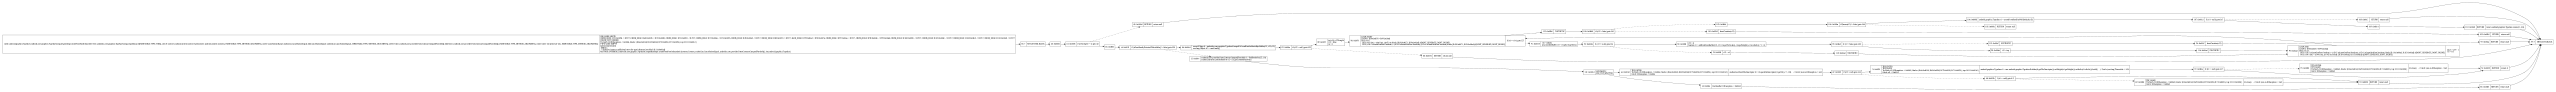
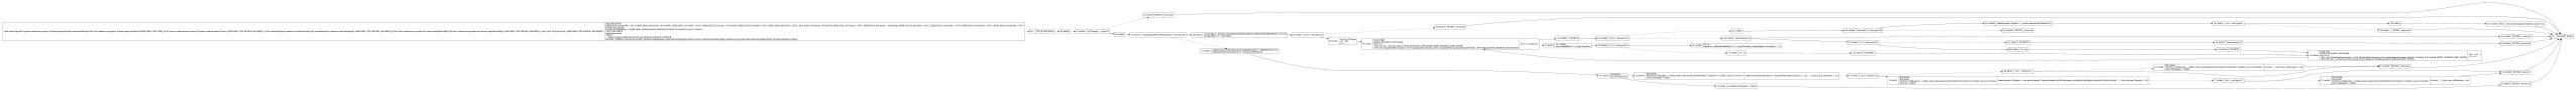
  digraph {
    fontname="PT Serif"
    rankdir=LR
    node [fontname="PT Serif" shape=record]
    edge [fontname="PT Serif"]
    n1 [label="{58\:\ ?|MTH_ENTER_BLOCK\l}"]
    n2 [label="{60\:\ 0x0000}"]
    n3 [label="{61\:\ 0x000b|if (r23.length \>= 1) goto L5\l}"]
    n4 [label="{62\:\ 0x000d|RETURN\l|return null\l}"]
    n5 [label="{63\:\ 0x000e}"]
    n6 [label="{59\:\ ?|MTH_EXIT_BLOCK\l}"]
    n7 [label="{64\:\ 0x0012|if (isFontFamilyPrivateAPIAvailable() != false) goto L20\l}"]
    n8 [label="{65\:\ 0x0014|androidx.core.provider.FontsContractCompat$FontInfo r1 = findBestInfo(r23, r24)\landroid.content.ContentResolver r2 = r21.getContentResolver()\l}"]
    n9 [label="{86\:\ 0x0064|java.util.Map r0 = androidx.core.graphics.TypefaceCompatUtil.readFontInfoIntoByteBuffer(r21, r23, r22)\ljava.lang.Object r13 = newFamily()\l}"]
    n10 [label="{111\:\ 0x001d|SYNTHETIC\lEXC_TOP_SPLITTER\l}"]
    n11 [label="{87\:\ 0x006e|if (r13 != null) goto L23\l}"]
    n12 [label="{66\:\ 0x001d|TRY_ENTER\lTryCatch #2 \{IOException \-\> 0x0062, blocks: (B:66:0x001d, B:69:0x002d, B:73:0x0050, B:71:0x0031), top: B:111:0x001d \}\lCatch: IOException \-\> 0x0062\l|android.os.ParcelFileDescriptor r0 = r2.openFileDescriptor(r1.getUri(), \"r\", r22)     \/\/ Catch: java.io.IOException \-\> L62\l}"]
    n13 [label="{84\:\ 0x0062|ExcHandler: IOException \-\> 0x0062\l}"]
    n14 [label="{67\:\ 0x0028|if (r0 != null) goto L14\l}"]
    n15 [label="{85\:\ 0x0063|RETURN\l|return null\l}"]
    n16 [label="{68\:\ 0x002b|if (r0 == null) goto L13\l}"]
    n17 [label="{71\:\ 0x0031|TRY_ENTER\lTRY_LEAVE\lTryCatch #2 \{IOException \-\> 0x0062, blocks: (B:66:0x001d, B:69:0x002d, B:73:0x0050, B:71:0x0031), top: B:111:0x001d \}\lCatch: all \-\> 0x0054\l|android.graphics.Typeface r0 = new android.graphics.Typeface.Builder(r0.getFileDescriptor()).setWeight(r1.getWeight()).setItalic(r1.isItalic()).build()     \/\/ Catch: java.lang.Throwable \-\> L54\l}"]
    n18 [label="{69\:\ 0x002d|TRY_LEAVE\lTryCatch #2 \{IOException \-\> 0x0062, blocks: (B:66:0x001d, B:69:0x002d, B:73:0x0050, B:71:0x0031), top: B:111:0x001d \}\lCatch: IOException \-\> 0x0062\l|r0.close()     \/\/ Catch: java.io.IOException \-\> L62\l}"]
    n19 [label="{70\:\ 0x0030|RETURN\l|return null\l}"]
    n20 [label="{72\:\ 0x004e|if (r0 == null) goto L17\l}"]
    n21 [label="{73\:\ 0x0050|TRY_ENTER\lTRY_LEAVE\lTryCatch #2 \{IOException \-\> 0x0062, blocks: (B:66:0x001d, B:69:0x002d, B:73:0x0050, B:71:0x0031), top: B:111:0x001d \}\lCatch: IOException \-\> 0x0062\l|r0.close()     \/\/ Catch: java.io.IOException \-\> L62\l}"]
    n22 [label="{74\:\ 0x0053|RETURN\l|return r0\l}"]
    n23 [label="{88\:\ 0x0070|RETURN\l|return null\l}"]
    n24 [label="{89\:\ 0x0071|int r14 = r23.length\lr15 = false\lr6 = 0\l}"]
    n25 [label="{90\:\ 0x0076|LOOP_START\lLOOP:0: B:90:0x0076\-\>B:99:0x00ad\lPHI: r6 r15 \l  PHI: (r6v1 int) = (r6v0 int), (r6v3 int) binds: [B:89:0x0071, B:99:0x00ad] A[DONT_GENERATE, DONT_INLINE]\l  PHI: (r15v1 'atLeastOneFont' boolean) = (r15v0 'atLeastOneFont' boolean), (r15v4 'atLeastOneFont' boolean) binds: [B:89:0x0071, B:99:0x00ad] A[DONT_GENERATE, DONT_INLINE]\l|if (r6 \>= r14) goto L37\l}"]
    n26 [label="{91\:\ 0x0078|r16 = r23[r6]\ljava.nio.ByteBuffer r17 = r0.get(r16.getUri())\l}"]
    n27 [label="{113\:\ 0x00b0|SYNTHETIC\l}"]
    n28 [label="{92\:\ 0x0086|if (r17 != null) goto L30\l}"]
    n29 [label="{100\:\ 0x00b0|if (r15 != false) goto L41\l}"]
    n30 [label="{93\:\ 0x0088|r19 = r6\l}"]
    n31 [label="{94\:\ 0x008b|r19 = r6\lboolean r1 = addFontFromBuffer(r13, r17, r16.getTtcIndex(), r16.getWeight(), r16.isItalic() ? 1 : 0)\l}"]
    n32 [label="{115\:\ 0x00ad|SYNTHETIC\l}"]
    n33 [label="{95\:\ 0x00a5|if (r1 != false) goto L32\l}"]
    n34 [label="{99\:\ 0x00ad|LOOP_END\lLOOP:0: B:90:0x0076\-\>B:99:0x00ad\lPHI: r15 r19 \l  PHI: (r15v3 'atLeastOneFont' boolean) = (r15v2 'atLeastOneFont' boolean), (r15v1 'atLeastOneFont' boolean) binds: [B:114:0x00ad, B:115:0x00ad] A[DONT_GENERATE, DONT_INLINE]\l  PHI: (r19v1 int) = (r19v0 int), (r19v2 int) binds: [B:114:0x00ad, B:115:0x00ad] A[DONT_GENERATE, DONT_INLINE]\l|int r6 = r19 + 1\lr15 = r15\l}"]
    n35 [label="{98\:\ 0x00ab|r15 = top\l}"]
    n36 [label="{112\:\ 0x00a7|SYNTHETIC\l}"]
    n37 [label="{114\:\ 0x00ad|SYNTHETIC\l}"]
    n38 [label="{96\:\ 0x00a7|abortCreation(r13)\l}"]
    n39 [label="{97\:\ 0x00aa|RETURN\l|return null\l}"]
    n40 [label="{101\:\ 0x00b2|abortCreation(r13)\l}"]
    n41 [label="{103\:\ 0x00b6}"]
    n42 [label="{102\:\ 0x00b5|RETURN\l|return null\l}"]
    n43 [label="{104\:\ 0x00ba|if (freeze(r13) != false) goto L44\l}"]
    n44 [label="{105\:\ 0x00bc|RETURN\l|return null\l}"]
    n45 [label="{106\:\ 0x00bd|android.graphics.Typeface r1 = createFromFamiliesWithDefault(r13)\l}"]
    n46 [label="{107\:\ 0x00c1|if (r1 != null) goto L47\l}"]
    n47 [label="{108\:\ 0x00c3|RETURN\l|return null\l}"]
    n48 [label="{109\:\ 0x00c4}"]
-   n49 [label="{110\:\ 0x00c8|RETURN\l|return android.graphics.Typeface.create(r1, r24)\l}"]
+   n49 [label="{110\:\ 0x00c8|BACK\l|return android.graphics.Typeface.create(r1, r24)\l}"]
    n50 [label="{public android.graphics.Typeface androidx.core.graphics.TypefaceCompatApi26Impl.createFromFontInfo((r20v0 'this' androidx.core.graphics.TypefaceCompatApi26Impl A[IMMUTABLE_TYPE, THIS]), (r21v0 'context' android.content.Context A[D('context' android.content.Context), IMMUTABLE_TYPE, METHOD_ARGUMENT]), (r22v0 'cancellationSignal' android.os.CancellationSignal A[D('cancellationSignal' android.os.CancellationSignal), IMMUTABLE_TYPE, METHOD_ARGUMENT]), (r23v0 'fonts' androidx.core.provider.FontsContractCompat$FontInfo[] A[D('fonts' androidx.core.provider.FontsContractCompat$FontInfo[]), IMMUTABLE_TYPE, METHOD_ARGUMENT]), (r24v0 'style' int A[D('style' int), IMMUTABLE_TYPE, METHOD_ARGUMENT]))  | USE_LINES_HINTS\lCROSS_EDGE: B:70:0x0030 \-\> B:59:?, CROSS_EDGE: B:68:0x002b \-\> B:70:0x0030, CROSS_EDGE: B:74:0x0053 \-\> B:59:?, CROSS_EDGE: B:72:0x004e \-\> B:74:0x0053, CROSS_EDGE: B:85:0x0063 \-\> B:59:?, CROSS_EDGE: B:88:0x0070 \-\> B:59:?, BACK_EDGE: B:99:0x00ad \-\> B:90:0x0076, CROSS_EDGE: B:97:0x00aa \-\> B:59:?, CROSS_EDGE: B:98:0x00ab \-\> B:99:0x00ad, CROSS_EDGE: B:102:0x00b5 \-\> B:59:?, CROSS_EDGE: B:105:0x00bc \-\> B:59:?, CROSS_EDGE: B:108:0x00c3 \-\> B:59:?, CROSS_EDGE: B:110:0x00c8 \-\> B:59:?\lINLINE_NOT_NEEDED\lTryCatch #2 \{IOException \-\> 0x0062, blocks: (B:66:0x001d, B:69:0x002d, B:73:0x0050, B:71:0x0031), top: B:111:0x001d \}\lTYPE_VARS: EMPTY\lJadxCommentsAttr\{\l DEBUG: \l \-\> Failed to insert an additional move for type inference into block B:114:0x00ad\}\lMETHOD_OVERRIDE: [androidx.core.graphics.TypefaceCompatBaseImpl.createFromFontInfo(android.content.Context, android.os.CancellationSignal, androidx.core.provider.FontsContractCompat$FontInfo[], int):android.graphics.Typeface]\l}"]
    n1 -> n2
    n2 -> n3
    n3 -> n4 [style=dashed]
    n3 -> n5
    n4 -> n6
    n5 -> n7
    n7 -> n8 [style=dashed]
    n7 -> n9
    n8 -> n10
    n9 -> n11
    n10 -> n12
    n10 -> n13
    n11 -> n23 [style=dashed]
    n11 -> n24
    n12 -> n14
    n13 -> n15
    n14 -> n16 [style=dashed]
    n14 -> n17
    n15 -> n6
    n16 -> n18 [style=dashed]
    n16 -> n19
    n17 -> n20
    n18 -> n19
    n19 -> n6
    n20 -> n21 [style=dashed]
    n20 -> n22
    n21 -> n22
    n22 -> n6
    n23 -> n6
    n24 -> n25
    n25 -> n26 [style=dashed]
    n25 -> n27
    n26 -> n28
    n27 -> n29
    n28 -> n30 [style=dashed]
    n28 -> n31
    n29 -> n40 [style=dashed]
    n29 -> n41 [style=dashed]
    n30 -> n32
-   n31 -> n33
+   n40 -> n33
    n32 -> n34
    n33 -> n35
    n33 -> n36 [style=dashed]
    n34 -> n25
    n35 -> n37
    n36 -> n38
    n37 -> n34
    n38 -> n39
    n39 -> n6
    n40 -> n42
    n41 -> n43
    n42 -> n6
    n43 -> n44 [style=dashed]
    n43 -> n45
    n45 -> n46
    n46 -> n47 [style=dashed]
    n46 -> n48
    n47 -> n6
    n48 -> n49
    n49 -> n6
    n50 -> n1
  }
